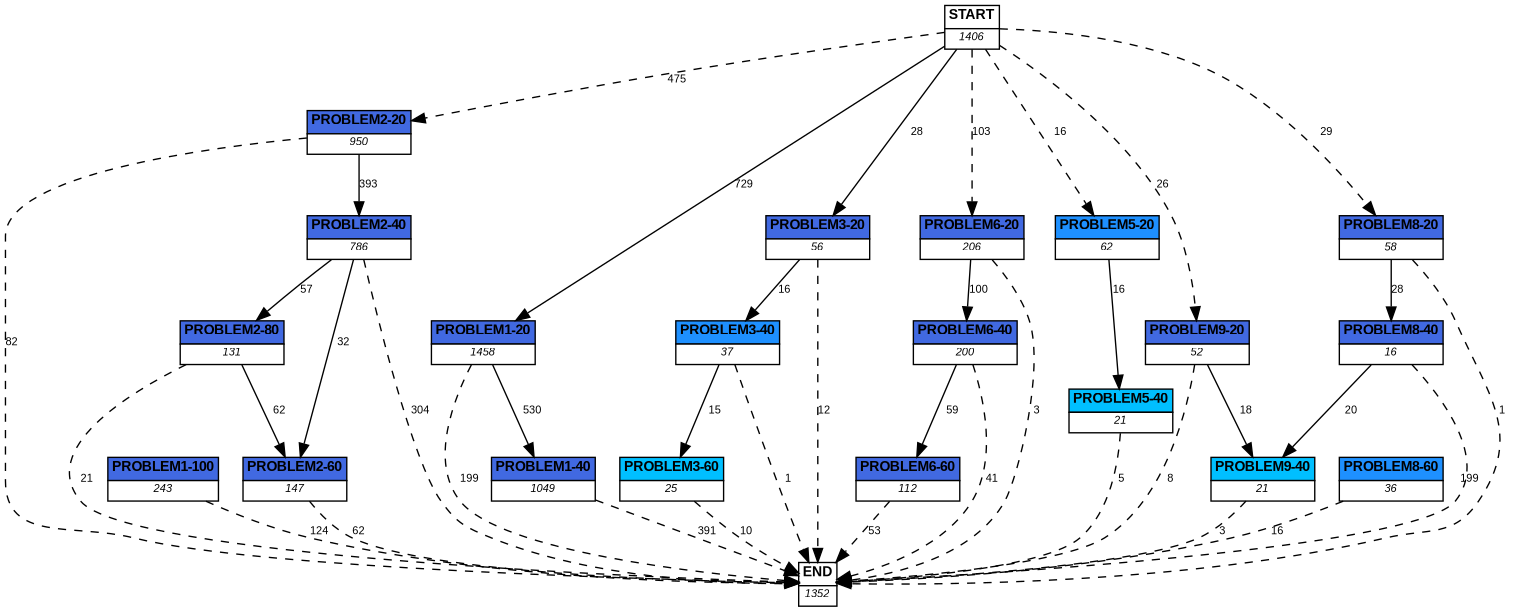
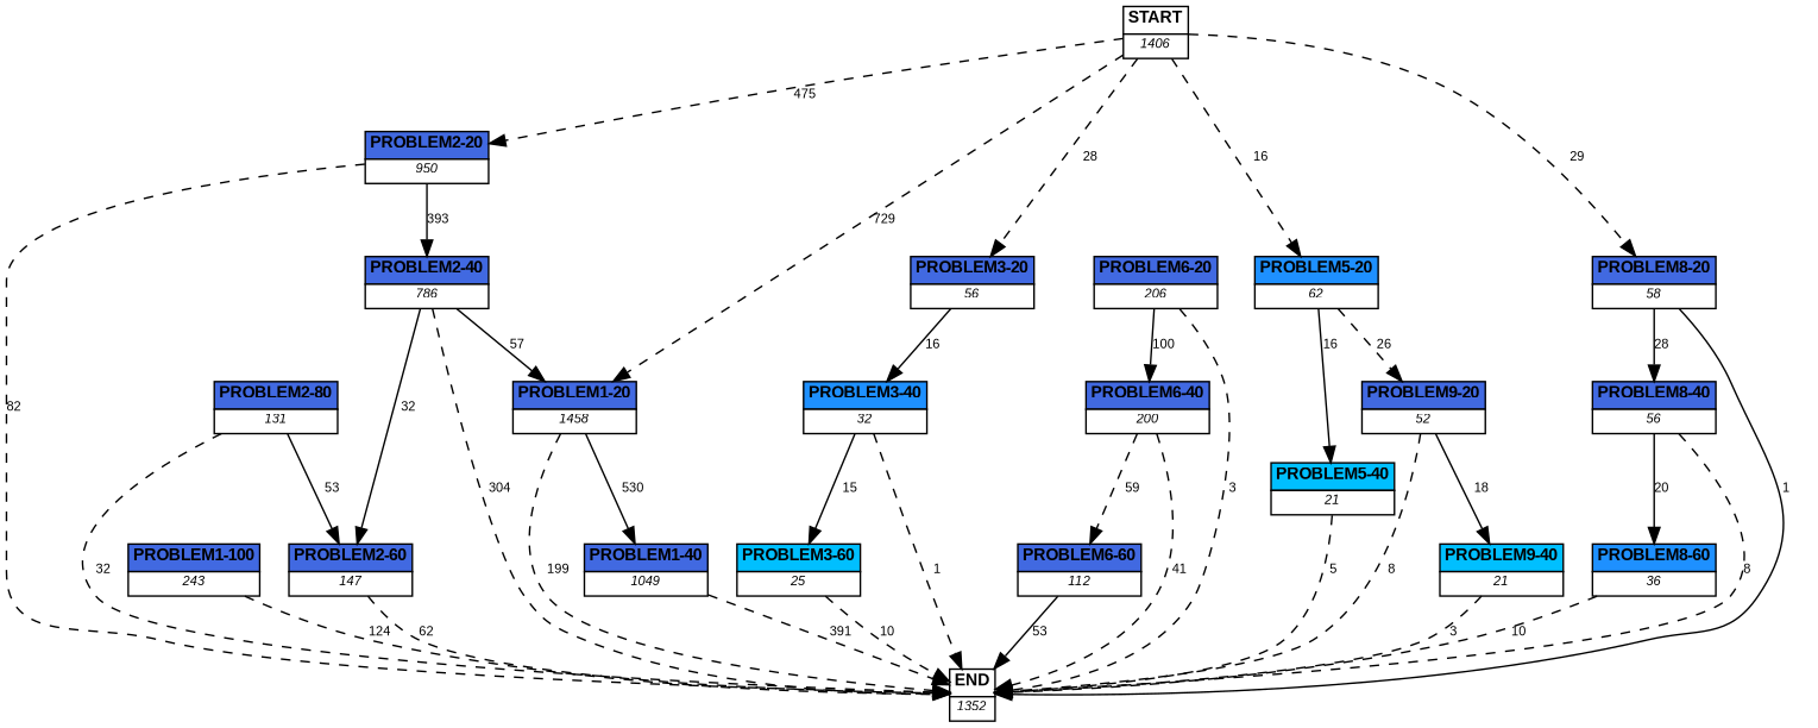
  digraph {
    node [shape=plain]
    edge [fontname=Arial fontsize=8 labelfloat=false style=dashed]
    n1 [label=<<table border="0" cellborder="1" cellspacing="0"><tr><td bgcolor="royalblue"><FONT face="Arial" POINT-SIZE="10"><b>PROBLEM1-20</b></FONT></td></tr><tr><td bgcolor="white"><FONT face="Arial" POINT-SIZE="8"><i>1458</i></FONT></td></tr></table>>]
    n2 [label=<<table border="0" cellborder="1" cellspacing="0"><tr><td bgcolor="royalblue"><FONT face="Arial" POINT-SIZE="10"><b>PROBLEM1-40</b></FONT></td></tr><tr><td bgcolor="white"><FONT face="Arial" POINT-SIZE="8"><i>1049</i></FONT></td></tr></table>>]
    n3 [label=<<table border="0" cellborder="1" cellspacing="0"><tr><td bgcolor="white"><FONT face="Arial" POINT-SIZE="10"><b>END</b></FONT></td></tr><tr><td bgcolor="white"><FONT face="Arial" POINT-SIZE="8"><i>1352</i></FONT></td></tr></table>>]
    n4 [label=<<table border="0" cellborder="1" cellspacing="0"><tr><td bgcolor="royalblue"><FONT face="Arial" POINT-SIZE="10"><b>PROBLEM1-100</b></FONT></td></tr><tr><td bgcolor="white"><FONT face="Arial" POINT-SIZE="8"><i>243</i></FONT></td></tr></table>>]
    n5 [label=<<table border="0" cellborder="1" cellspacing="0"><tr><td bgcolor="royalblue"><FONT face="Arial" POINT-SIZE="10"><b>PROBLEM2-20</b></FONT></td></tr><tr><td bgcolor="white"><FONT face="Arial" POINT-SIZE="8"><i>950</i></FONT></td></tr></table>>]
    n6 [label=<<table border="0" cellborder="1" cellspacing="0"><tr><td bgcolor="royalblue"><FONT face="Arial" POINT-SIZE="10"><b>PROBLEM2-40</b></FONT></td></tr><tr><td bgcolor="white"><FONT face="Arial" POINT-SIZE="8"><i>786</i></FONT></td></tr></table>>]
    n7 [label=<<table border="0" cellborder="1" cellspacing="0"><tr><td bgcolor="royalblue"><FONT face="Arial" POINT-SIZE="10"><b>PROBLEM2-80</b></FONT></td></tr><tr><td bgcolor="white"><FONT face="Arial" POINT-SIZE="8"><i>131</i></FONT></td></tr></table>>]
    n8 [label=<<table border="0" cellborder="1" cellspacing="0"><tr><td bgcolor="royalblue"><FONT face="Arial" POINT-SIZE="10"><b>PROBLEM2-60</b></FONT></td></tr><tr><td bgcolor="white"><FONT face="Arial" POINT-SIZE="8"><i>147</i></FONT></td></tr></table>>]
    n9 [label=<<table border="0" cellborder="1" cellspacing="0"><tr><td bgcolor="royalblue"><FONT face="Arial" POINT-SIZE="10"><b>PROBLEM3-20</b></FONT></td></tr><tr><td bgcolor="white"><FONT face="Arial" POINT-SIZE="8"><i>56</i></FONT></td></tr></table>>]
-   n10 [label=<<table border="0" cellborder="1" cellspacing="0"><tr><td bgcolor="dodgerblue"><FONT face="Arial" POINT-SIZE="10"><b>PROBLEM3-40</b></FONT></td></tr><tr><td bgcolor="white"><FONT face="Arial" POINT-SIZE="8"><i>37</i></FONT></td></tr></table>>]
+   n10 [label=<<table border="0" cellborder="1" cellspacing="0"><tr><td bgcolor="dodgerblue"><FONT face="Arial" POINT-SIZE="10"><b>PROBLEM3-40</b></FONT></td></tr><tr><td bgcolor="white"><FONT face="Arial" POINT-SIZE="8"><i>32</i></FONT></td></tr></table>>]
    n11 [label=<<table border="0" cellborder="1" cellspacing="0"><tr><td bgcolor="deepskyblue"><FONT face="Arial" POINT-SIZE="10"><b>PROBLEM3-60</b></FONT></td></tr><tr><td bgcolor="white"><FONT face="Arial" POINT-SIZE="8"><i>25</i></FONT></td></tr></table>>]
    n12 [label=<<table border="0" cellborder="1" cellspacing="0"><tr><td bgcolor="dodgerblue"><FONT face="Arial" POINT-SIZE="10"><b>PROBLEM5-20</b></FONT></td></tr><tr><td bgcolor="white"><FONT face="Arial" POINT-SIZE="8"><i>62</i></FONT></td></tr></table>>]
    n13 [label=<<table border="0" cellborder="1" cellspacing="0"><tr><td bgcolor="deepskyblue"><FONT face="Arial" POINT-SIZE="10"><b>PROBLEM5-40</b></FONT></td></tr><tr><td bgcolor="white"><FONT face="Arial" POINT-SIZE="8"><i>21</i></FONT></td></tr></table>>]
    n14 [label=<<table border="0" cellborder="1" cellspacing="0"><tr><td bgcolor="royalblue"><FONT face="Arial" POINT-SIZE="10"><b>PROBLEM6-20</b></FONT></td></tr><tr><td bgcolor="white"><FONT face="Arial" POINT-SIZE="8"><i>206</i></FONT></td></tr></table>>]
    n15 [label=<<table border="0" cellborder="1" cellspacing="0"><tr><td bgcolor="royalblue"><FONT face="Arial" POINT-SIZE="10"><b>PROBLEM6-40</b></FONT></td></tr><tr><td bgcolor="white"><FONT face="Arial" POINT-SIZE="8"><i>200</i></FONT></td></tr></table>>]
    n16 [label=<<table border="0" cellborder="1" cellspacing="0"><tr><td bgcolor="royalblue"><FONT face="Arial" POINT-SIZE="10"><b>PROBLEM6-60</b></FONT></td></tr><tr><td bgcolor="white"><FONT face="Arial" POINT-SIZE="8"><i>112</i></FONT></td></tr></table>>]
    n17 [label=<<table border="0" cellborder="1" cellspacing="0"><tr><td bgcolor="royalblue"><FONT face="Arial" POINT-SIZE="10"><b>PROBLEM8-20</b></FONT></td></tr><tr><td bgcolor="white"><FONT face="Arial" POINT-SIZE="8"><i>58</i></FONT></td></tr></table>>]
-   n18 [label=<<table border="0" cellborder="1" cellspacing="0"><tr><td bgcolor="royalblue"><FONT face="Arial" POINT-SIZE="10"><b>PROBLEM8-40</b></FONT></td></tr><tr><td bgcolor="white"><FONT face="Arial" POINT-SIZE="8"><i>16</i></FONT></td></tr></table>>]
+   n18 [label=<<table border="0" cellborder="1" cellspacing="0"><tr><td bgcolor="royalblue"><FONT face="Arial" POINT-SIZE="10"><b>PROBLEM8-40</b></FONT></td></tr><tr><td bgcolor="white"><FONT face="Arial" POINT-SIZE="8"><i>56</i></FONT></td></tr></table>>]
    n19 [label=<<table border="0" cellborder="1" cellspacing="0"><tr><td bgcolor="dodgerblue"><FONT face="Arial" POINT-SIZE="10"><b>PROBLEM8-60</b></FONT></td></tr><tr><td bgcolor="white"><FONT face="Arial" POINT-SIZE="8"><i>36</i></FONT></td></tr></table>>]
    n20 [label=<<table border="0" cellborder="1" cellspacing="0"><tr><td bgcolor="royalblue"><FONT face="Arial" POINT-SIZE="10"><b>PROBLEM9-20</b></FONT></td></tr><tr><td bgcolor="white"><FONT face="Arial" POINT-SIZE="8"><i>52</i></FONT></td></tr></table>>]
    n21 [label=<<table border="0" cellborder="1" cellspacing="0"><tr><td bgcolor="deepskyblue"><FONT face="Arial" POINT-SIZE="10"><b>PROBLEM9-40</b></FONT></td></tr><tr><td bgcolor="white"><FONT face="Arial" POINT-SIZE="8"><i>21</i></FONT></td></tr></table>>]
    n22 [label=<<table border="0" cellborder="1" cellspacing="0"><tr><td bgcolor="white"><FONT face="Arial" POINT-SIZE="10"><b>START</b></FONT></td></tr><tr><td bgcolor="white"><FONT face="Arial" POINT-SIZE="8"><i>1406</i></FONT></td></tr></table>>]
    n1 -> n2 [label=530 style=""]
    n1 -> n3 [label=199]
    n2 -> n3 [label=391]
    n4 -> n3 [label=124]
    n5 -> n3 [label=82]
    n5 -> n6 [label=393 style=""]
    n6 -> n3 [label=304]
-   n6 -> n7 [label=57 style=""]
+   n6 -> n1 [label=57 style=""]
    n6 -> n8 [label=32 style=""]
-   n7 -> n3 [label=21]
-   n7 -> n8 [label=62 style=""]
+   n7 -> n3 [label=32]
+   n7 -> n8 [label=53 style=""]
    n8 -> n3 [label=62]
-   n9 -> n3 [label=12]
    n9 -> n10 [label=16 style=""]
    n10 -> n3 [label=1]
    n10 -> n11 [label=15 style=""]
    n11 -> n3 [label=10]
    n12 -> n13 [label=16 style=""]
    n13 -> n3 [label=5]
    n14 -> n3 [label=3]
    n14 -> n15 [label=100 style=""]
    n15 -> n3 [label=41]
-   n15 -> n16 [label=59 style=""]
-   n16 -> n3 [label=53]
-   n17 -> n3 [label=1]
+   n15 -> n16 [label=59]
+   n16 -> n3 [label=53 style=solid]
+   n17 -> n3 [label=1 style=solid]
    n17 -> n18 [label=28 style=""]
-   n18 -> n3 [label=199]
-   n18 -> n21 [label=20 style=""]
-   n19 -> n3 [label=16]
+   n18 -> n3 [label=8]
+   n18 -> n19 [label=20 style=""]
+   n19 -> n3 [label=10]
    n20 -> n3 [label=8]
    n20 -> n21 [label=18 style=""]
    n21 -> n3 [label=3]
-   n22 -> n1 [label=729 style=solid]
+   n22 -> n1 [label=729]
    n22 -> n5 [label=475]
-   n22 -> n9 [label=28 style=solid]
+   n22 -> n9 [label=28]
    n22 -> n12 [label=16]
-   n22 -> n14 [label=103]
    n22 -> n17 [label=29]
-   n22 -> n20 [label=26]
+   n12 -> n20 [label=26]
  }
